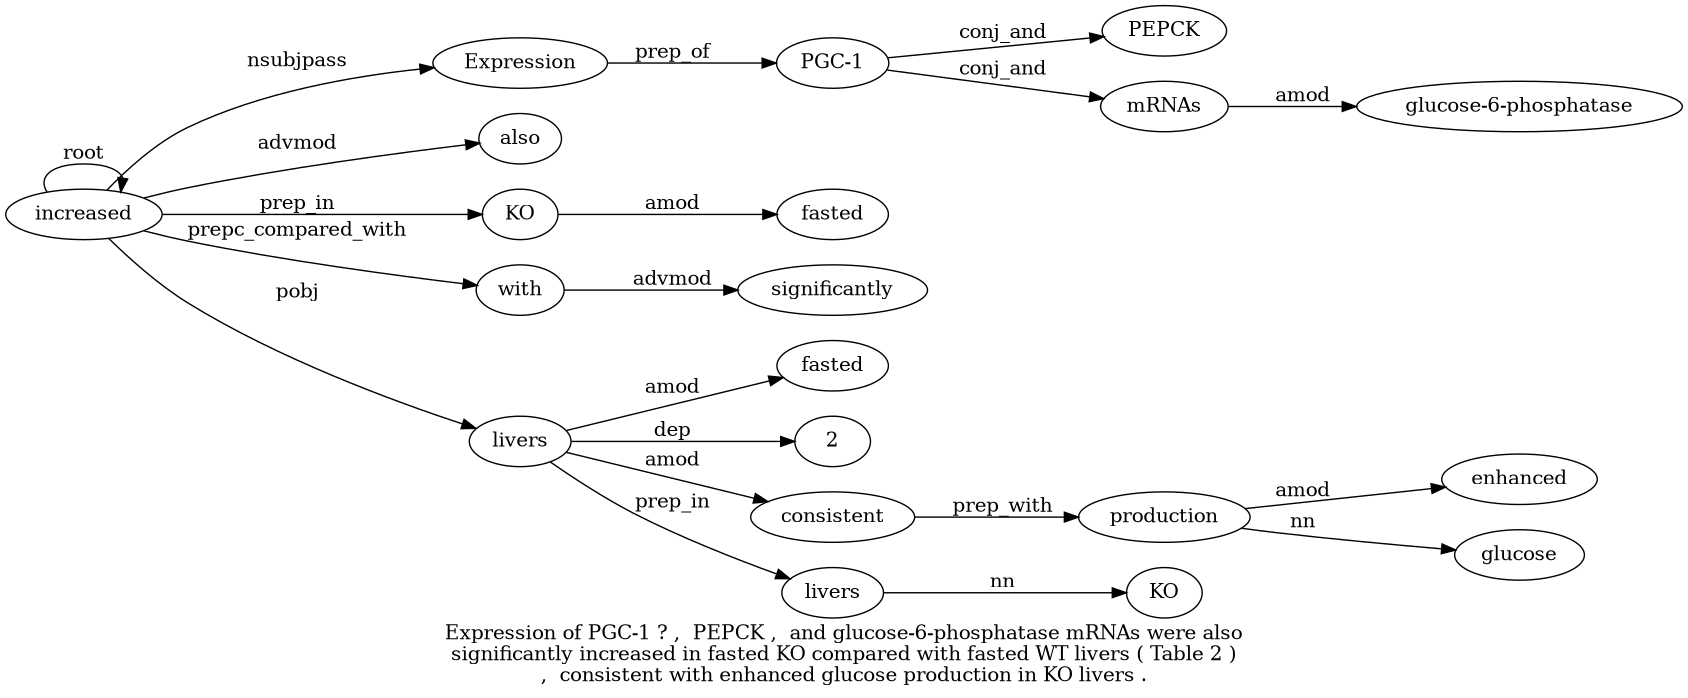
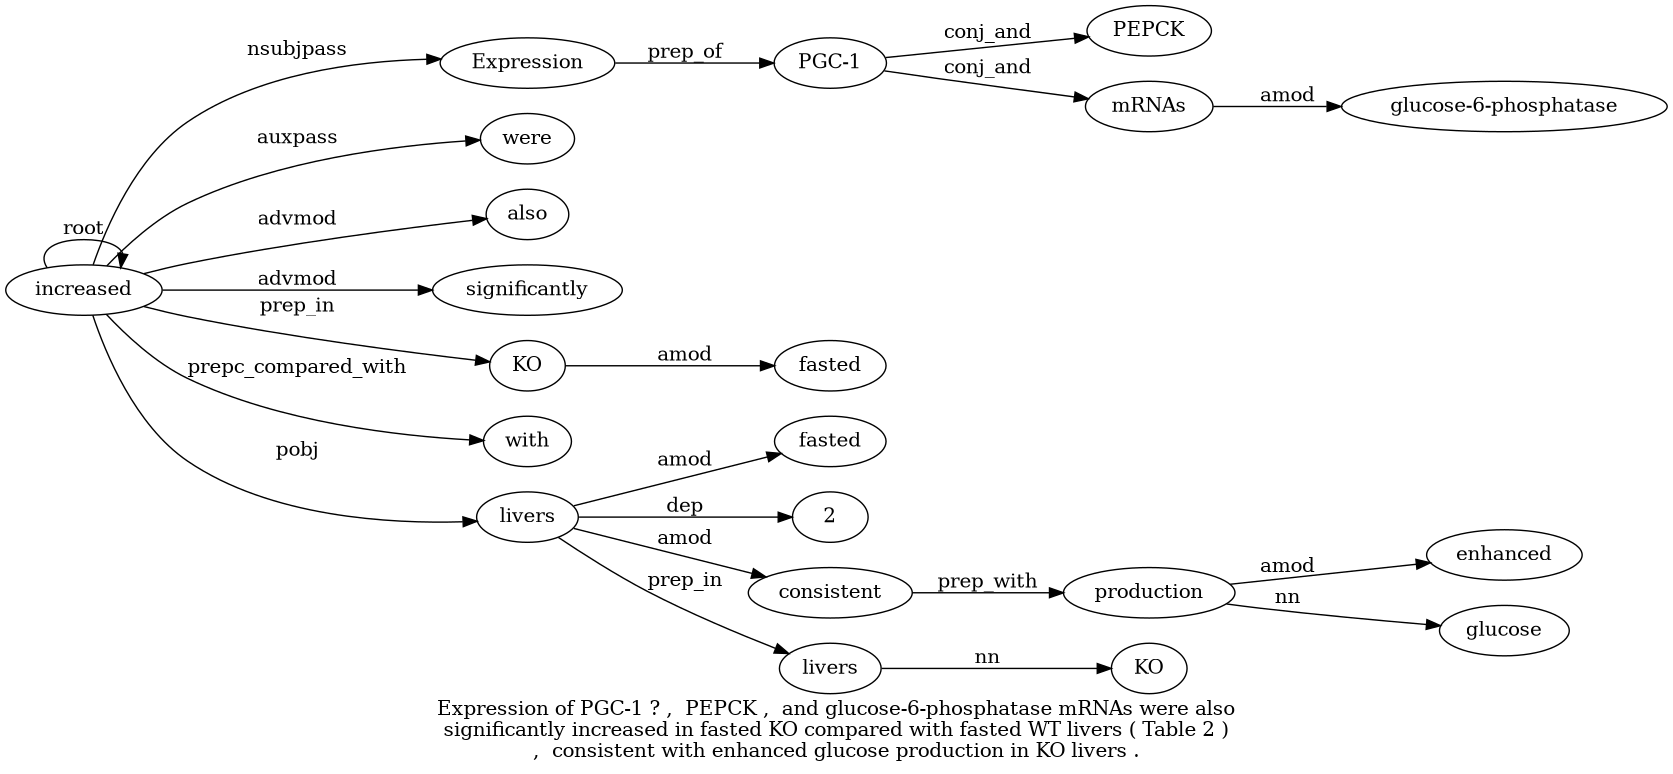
  digraph {
    label="Expression of PGC-1 ? ,  PEPCK ,  and glucose-6-phosphatase mRNAs were also\nsignificantly increased in fasted KO compared with fasted WT livers ( Table 2 )\n,  consistent with enhanced glucose production in KO livers ."
    rankdir=LR
    node [fillcolor=white style=filled]
    n1 [label=increased]
    n2 [label=Expression]
+   n3 [label=were]
    n4 [label=also]
    n5 [label=significantly]
    n6 [label=KO]
    n7 [label=with]
    n8 [label=livers]
    n9 [label="PGC-1"]
    n10 [label=fasted]
    n11 [label=fasted]
    n12 [label=2]
    n13 [label=consistent]
    n14 [label=livers]
    n15 [label=PEPCK]
    n16 [label=mRNAs]
    n17 [label="glucose-6-phosphatase"]
    n18 [label=production]
    n19 [label=KO]
    n20 [label=enhanced]
    n21 [label=glucose]
    n1 -> n1 [label=root]
    n1 -> n2 [label=nsubjpass]
+   n1 -> n3 [label=auxpass]
    n1 -> n4 [label=advmod]
-   n7 -> n5 [label=advmod]
+   n1 -> n5 [label=advmod]
    n1 -> n6 [label=prep_in]
    n1 -> n7 [label=prepc_compared_with]
    n1 -> n8 [label=pobj]
    n2 -> n9 [label=prep_of]
    n6 -> n10 [label=amod]
    n8 -> n11 [label=amod]
    n8 -> n12 [label=dep]
    n8 -> n13 [label=amod]
    n8 -> n14 [label=prep_in]
    n9 -> n15 [label=conj_and]
    n9 -> n16 [label=conj_and]
    n13 -> n18 [label=prep_with]
    n14 -> n19 [label=nn]
    n16 -> n17 [label=amod]
    n18 -> n20 [label=amod]
    n18 -> n21 [label=nn]
  }
